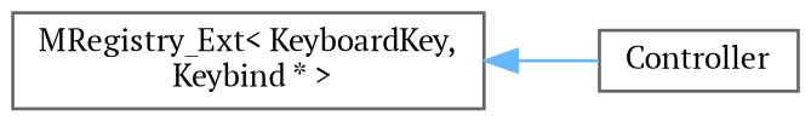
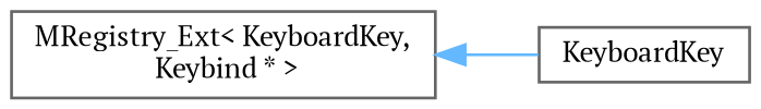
  digraph {
    rankdir=LR
    fontname="PT Serif"
    node [color=grey40 fillcolor=white fontname="PT Serif" fontsize=10 shape=box style=filled]
    n1 [height=0.2 label="MRegistry_Ext\< KeyboardKey,\l Keybind * \>" width=0.4]
-   n2 [height=0.2 label=Controller width=0.4]
+   n2 [height=0.2 label=KeyboardKey width=0.4]
    n1 -> n2 [color=steelblue1 dir=back fontname="PT Serif" fontsize=10 labelfontname=Helvetica labelfontsize=10 style=solid]
  }
